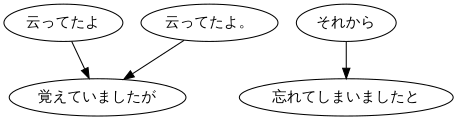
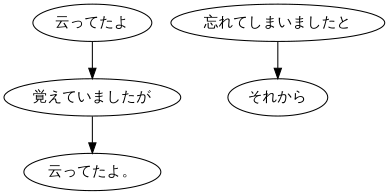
  digraph {
    n1 [label="云ってたよ"]
    n2 [label="覚えていましたが"]
    n3 [label="云ってたよ。"]
    n4 [label="それから"]
    n5 [label="忘れてしまいましたと"]
    n1 -> n2
-   n3 -> n2
-   n4 -> n5
+   n2 -> n3
+   n5 -> n4
  }
